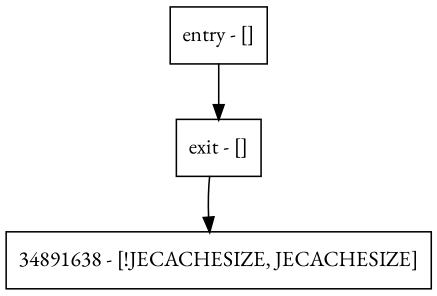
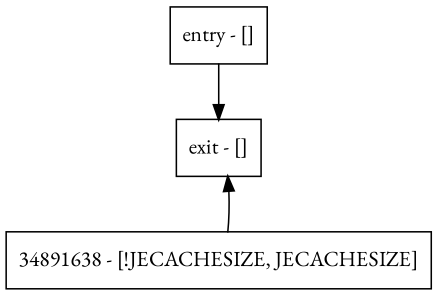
  digraph {
    fontname="EB Garamond"
    node [fontname="EB Garamond" shape=record]
    edge [fontname="EB Garamond"]
    n1 [label="entry - []"]
    n2 [label="exit - []"]
    n3 [label="34891638 - [!JECACHESIZE, JECACHESIZE]"]
    n1 -> n2
-   n2 -> n3
+   n3 -> n2
  }
